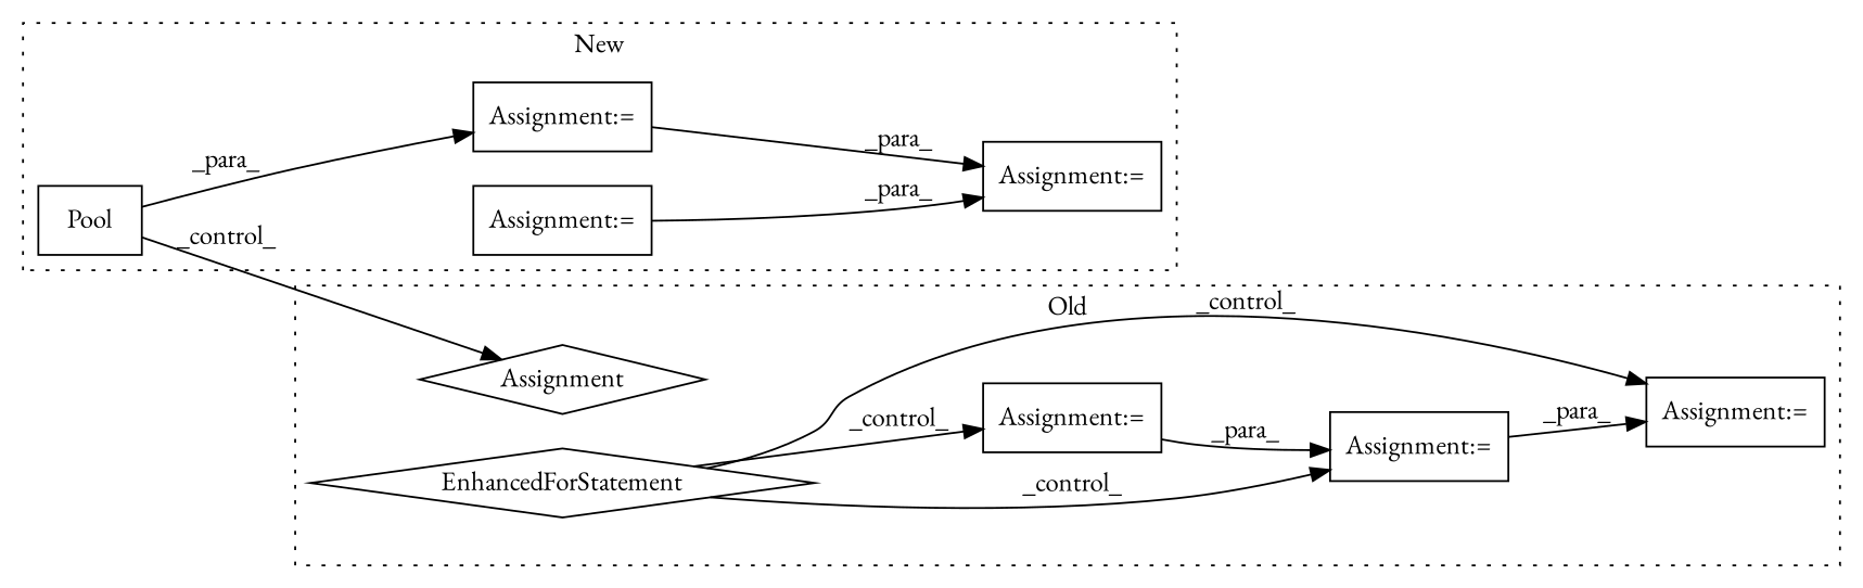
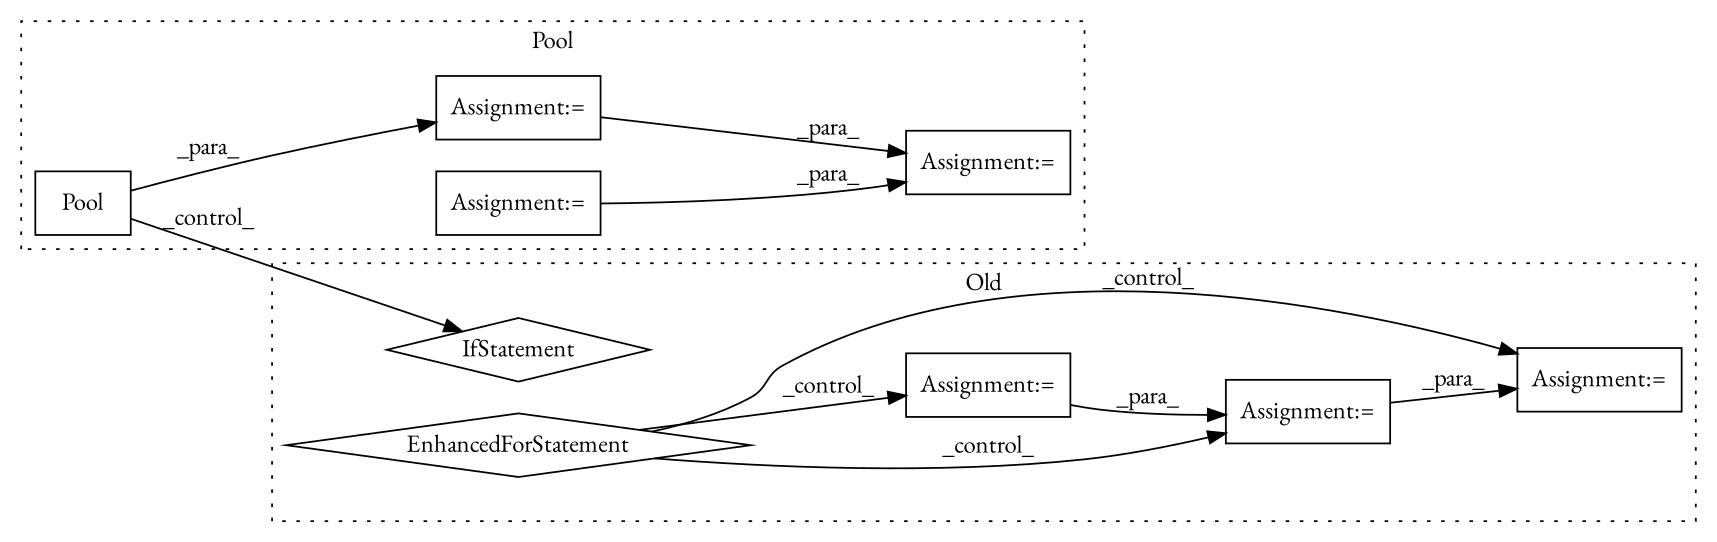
  digraph {
    fontname="EB Garamond"
    rankdir=LR
    node [a=7 fontname="EB Garamond" l=1 shape=box]
    edge [fontname="EB Garamond"]
-   n1 [a=25 l="4,2" label=Assignment s="1434,1487" shape=diamond]
+   n1 [a=25 l="4,2" label=IfStatement s="1434,1487" shape=diamond]
    n2 [a=70 l="53,2" label=EnhancedForStatement s="1329,1424" shape=diamond]
    n3 [label="Assignment:=" s=1839]
    n4 [label="Assignment:=" s=1745]
    n5 [label="Assignment:=" s=1966]
    n6 [a=32 l="5,1" label=Pool s="2658,2669"]
    n7 [label="Assignment:=" s=2699]
    n8 [label="Assignment:=" s=2471]
    n9 [label="Assignment:=" s=2657]
    subgraph cluster_1 {
      label=Old
      style=dotted
      n1
      n2
      n3
      n4
      n5
    }
    subgraph cluster_2 {
-     label=New
+     label=Pool
      style=dotted
      n6
      n7
      n8
      n9
    }
    n2 -> n3 [label=_control_]
    n2 -> n4 [label=_control_]
    n2 -> n5 [label=_control_]
    n3 -> n5 [label=_para_]
    n4 -> n3 [label=_para_]
    n6 -> n1 [label=_control_]
    n6 -> n9 [label=_para_]
    n8 -> n7 [label=_para_]
    n9 -> n7 [label=_para_]
  }
